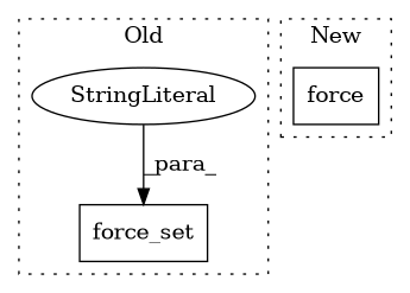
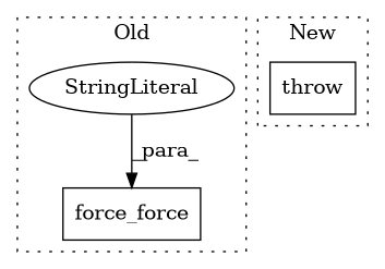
  digraph {
    node [shape=box]
-   n1 [a=32 l="10,1" label=force_set s="1810,1839"]
+   n1 [a=32 l="10,1" label=force_force s="1810,1839"]
    n2 [a=45 l=14 label=StringLiteral s=1820 shape=ellipse]
-   n3 [a=53 l=6 label=force s=1804]
+   n3 [a=53 l=6 label=throw s=1804]
    subgraph cluster_1 {
      label=Old
      style=dotted
      n1
      n2
    }
    subgraph cluster_2 {
      label=New
      style=dotted
      n3
    }
    n2 -> n1 [label=_para_]
  }
